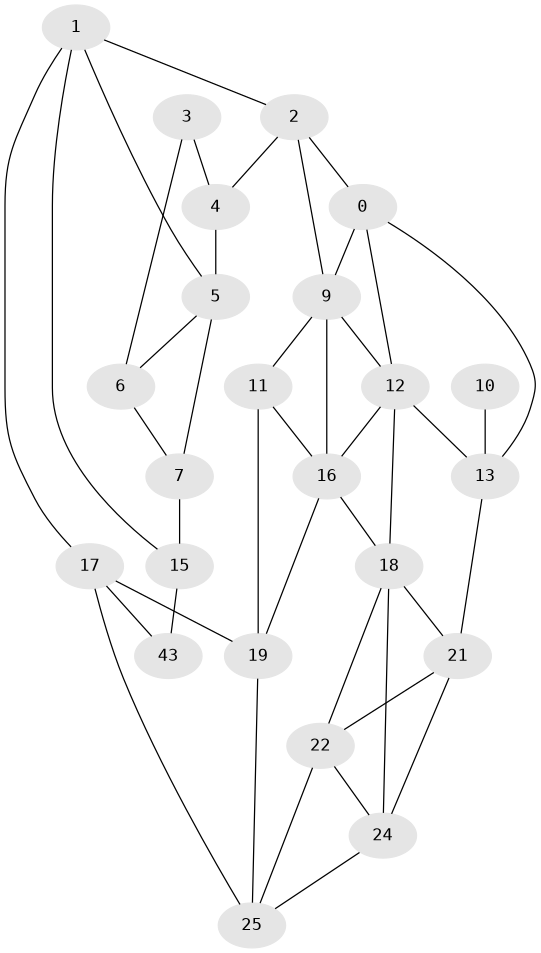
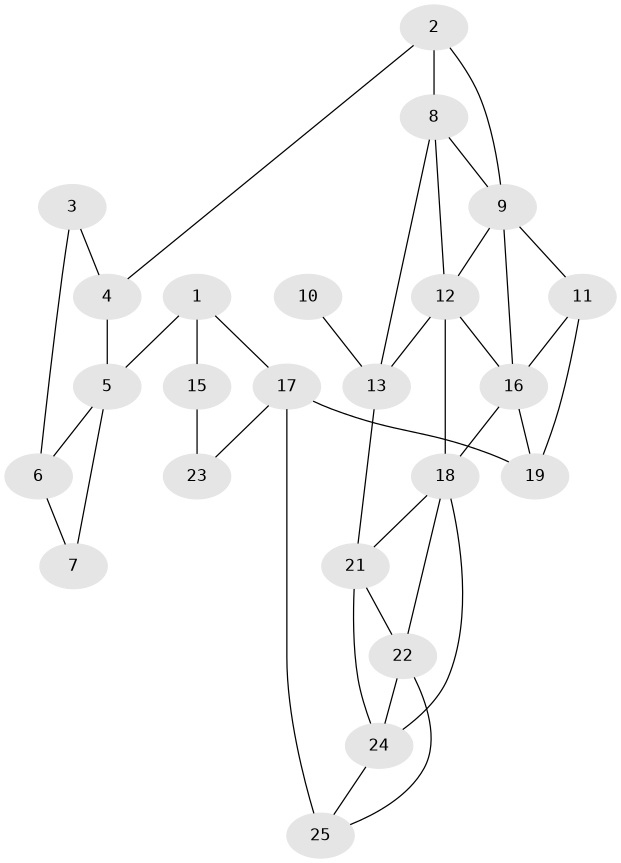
  graph {
    fontname="DejaVu Sans Mono"
    node [color=gray90 fontname="DejaVu Sans Mono" style=filled]
    edge [fontname="DejaVu Sans Mono" weight=1.0]
    1
    2
    5
    15
    17
    4
-   8 [label=0]
+   8
    9
    6
    7
-   23 [label=43]
+   23
    19
    25
    3
    12
    13
    10
    11
    16
    18
    21
    22
    24
-   1 -- 2
    1 -- 5
    1 -- 15
    1 -- 17
    2 -- 4
    2 -- 8 [weight=2.0]
    2 -- 9
    5 -- 6
    5 -- 7
    15 -- 23 [weight=2.0]
    17 -- 23
    17 -- 19
    17 -- 25 [weight=2.0]
    4 -- 5 [weight=2.0]
    8 -- 9
    8 -- 12
    8 -- 13
    9 -- 12
    9 -- 11
    9 -- 16
    6 -- 7
-   7 -- 15 [weight=2.0]
-   19 -- 25
    3 -- 4
    3 -- 6
    12 -- 13
    12 -- 16
    12 -- 18
    13 -- 21
    10 -- 13 [weight=2.0]
    11 -- 19
    11 -- 16
    16 -- 19
    16 -- 18
    18 -- 21
    18 -- 22
    18 -- 24 [weight=2.0]
    21 -- 22
    21 -- 24
    22 -- 25
    22 -- 24 [weight=2.0]
    24 -- 25
  }
